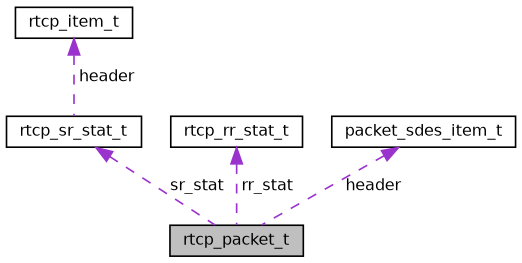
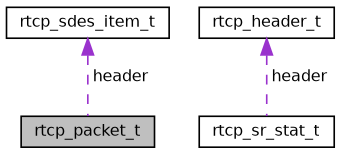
  digraph {
    node [color=black fillcolor=white fontname=Helvetica fontsize=10 shape=record style=filled]
    edge [color=darkorchid3 dir=back fontname=Helvetica fontsize=10 labelfontname=Helvetica labelfontsize=10 style=dashed]
    n1 [fillcolor=grey75 fontcolor=black height=0.2 label=rtcp_packet_t width=0.4]
-   n2 [height=0.2 label=rtcp_item_t width=0.4]
+   n2 [height=0.2 label=rtcp_header_t width=0.4]
    n3 [height=0.2 label=rtcp_sr_stat_t width=0.4]
-   n4 [height=0.2 label=rtcp_rr_stat_t width=0.4]
-   n5 [height=0.2 label=packet_sdes_item_t width=0.4]
+   n5 [height=0.2 label=rtcp_sdes_item_t width=0.4]
    n2 -> n3 [label=" header"]
-   n3 -> n1 [label=" sr_stat"]
-   n4 -> n1 [label=" rr_stat"]
    n5 -> n1 [label=" header"]
  }
